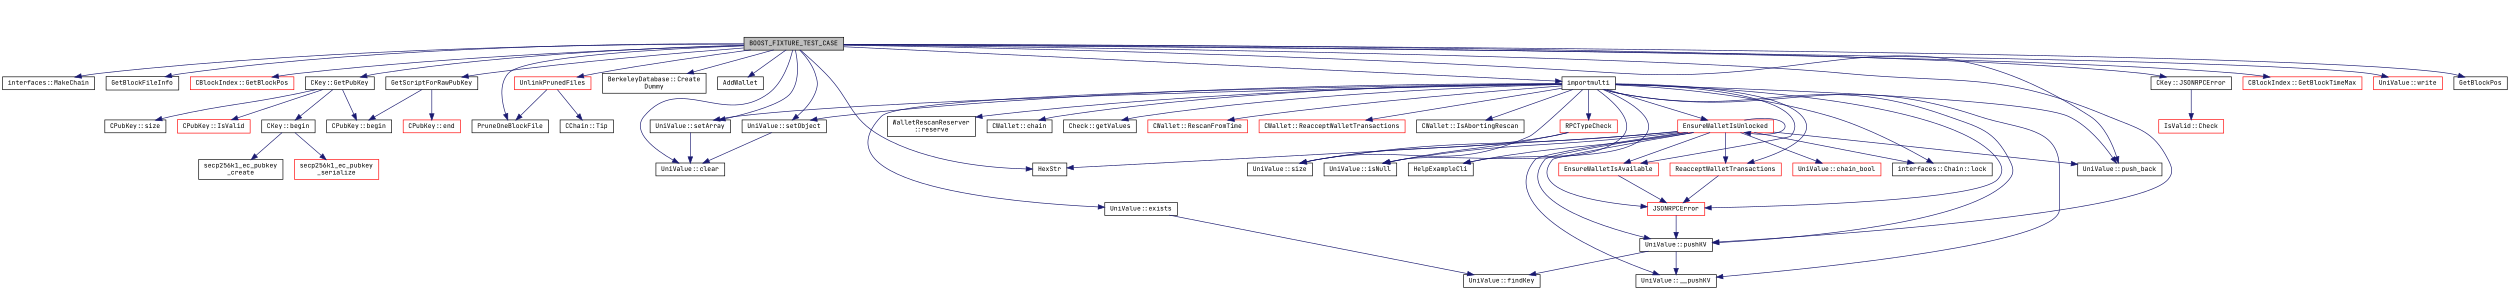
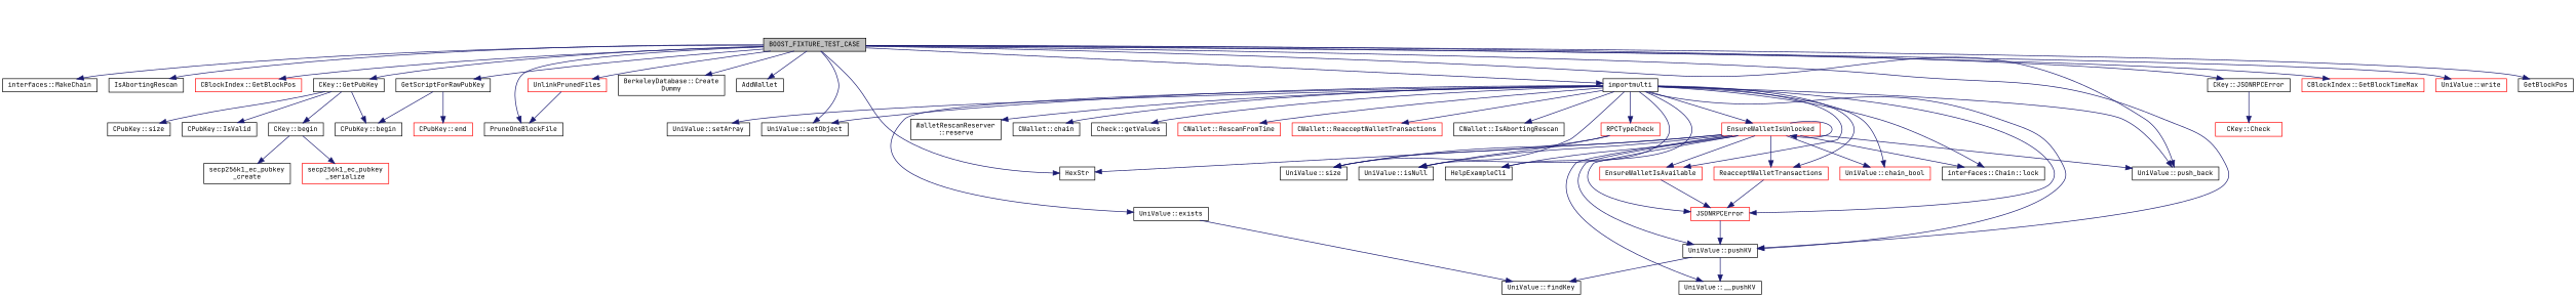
  digraph {
    fontname="JetBrains Mono"
    rankdir=TB
    node [color=black fillcolor=white fontname="JetBrains Mono" fontsize=10 shape=record style=filled]
    edge [color=midnightblue fontname="JetBrains Mono" fontsize=10 labelfontname=Helvetica labelfontsize=10 style=solid]
    n1 [fillcolor=grey75 fontcolor=black height=0.2 label=BOOST_FIXTURE_TEST_CASE width=0.4]
    n2 [height=0.2 label="interfaces::MakeChain" width=0.4]
-   n3 [height=0.2 label=GetBlockFileInfo width=0.4]
+   n3 [height=0.2 label=IsAbortingRescan width=0.4]
    n4 [color=red height=0.2 label="CBlockIndex::GetBlockPos" width=0.4]
    n5 [height=0.2 label=GetScriptForRawPubKey width=0.4]
    n6 [height=0.2 label=PruneOneBlockFile width=0.4]
    n7 [color=red height=0.2 label=UnlinkPrunedFiles width=0.4]
    n8 [height=0.2 label="BerkeleyDatabase::Create\lDummy" width=0.4]
    n9 [height=0.2 label=AddWallet width=0.4]
    n10 [height=0.2 label="UniValue::setArray" width=0.4]
-   n11 [height=0.2 label="UniValue::clear" width=0.4]
    n12 [height=0.2 label="UniValue::setObject" width=0.4]
    n13 [height=0.2 label="UniValue::pushKV" width=0.4]
    n14 [height=0.2 label=HexStr width=0.4]
    n15 [height=0.2 label="UniValue::push_back" width=0.4]
    n16 [height=0.2 label="CKey::JSONRPCError" width=0.4]
    n17 [height=0.2 label="CKey::GetPubKey" width=0.4]
    n18 [color=red height=0.2 label="CBlockIndex::GetBlockTimeMax" width=0.4]
    n19 [height=0.2 label=importmulti width=0.4]
    n20 [color=red height=0.2 label="UniValue::write" width=0.4]
    n21 [height=0.2 label=GetBlockPos width=0.4]
-   n22 [height=0.2 label="CChain::Tip" width=0.4]
    n23 [height=0.2 label="CPubKey::begin" width=0.4]
    n24 [color=red height=0.2 label="CPubKey::end" width=0.4]
    n25 [height=0.2 label="UniValue::findKey" width=0.4]
    n26 [height=0.2 label="UniValue::__pushKV" width=0.4]
-   n27 [color=red height=0.2 label="IsValid::Check" width=0.4]
+   n27 [color=red height=0.2 label="CKey::Check" width=0.4]
    n28 [height=0.2 label="CKey::begin" width=0.4]
    n29 [height=0.2 label="CPubKey::size" width=0.4]
-   n30 [color=red height=0.2 label="CPubKey::IsValid" width=0.4]
+   n30 [height=0.2 label="CPubKey::IsValid" width=0.4]
    n31 [color=red height=0.2 label=ReacceptWalletTransactions width=0.4]
    n32 [color=red height=0.2 label=JSONRPCError width=0.4]
    n33 [color=red height=0.2 label=EnsureWalletIsAvailable width=0.4]
    n34 [height=0.2 label="UniValue::size" width=0.4]
    n35 [height=0.2 label=HelpExampleCli width=0.4]
    n36 [color=red height=0.2 label=RPCTypeCheck width=0.4]
    n37 [height=0.2 label="UniValue::isNull" width=0.4]
    n38 [height=0.2 label="UniValue::exists" width=0.4]
    n39 [color=red height=0.2 label="UniValue::chain_bool" width=0.4]
    n40 [height=0.2 label="WalletRescanReserver\l::reserve" width=0.4]
    n41 [height=0.2 label="CWallet::chain" width=0.4]
    n42 [height=0.2 label="interfaces::Chain::lock" width=0.4]
    n43 [color=red height=0.2 label=EnsureWalletIsUnlocked width=0.4]
    n44 [height=0.2 label="Check::getValues" width=0.4]
    n45 [color=red height=0.2 label="CWallet::RescanFromTime" width=0.4]
    n46 [color=red height=0.2 label="CWallet::ReacceptWalletTransactions" width=0.4]
    n47 [height=0.2 label="CWallet::IsAbortingRescan" width=0.4]
    n48 [height=0.2 label="secp256k1_ec_pubkey\l_create" width=0.4]
    n49 [color=red height=0.2 label="secp256k1_ec_pubkey\l_serialize" width=0.4]
    n1 -> n2
    n1 -> n3
    n1 -> n4
    n1 -> n5
    n1 -> n6
    n1 -> n7
    n1 -> n8
    n1 -> n9
-   n1 -> n10
-   n1 -> n11
    n1 -> n12
    n1 -> n13
    n1 -> n14
    n1 -> n15
    n1 -> n16
    n1 -> n17
    n1 -> n18
    n1 -> n19
    n1 -> n20
    n1 -> n21
    n5 -> n23
    n5 -> n24
    n7 -> n6
-   n7 -> n22
-   n10 -> n11
-   n12 -> n11
    n13 -> n25
    n13 -> n26
    n16 -> n27
    n17 -> n23
    n17 -> n28
    n17 -> n29
    n17 -> n30
    n19 -> n10
    n19 -> n12
    n19 -> n13
    n19 -> n15
    n19 -> n31
    n19 -> n32
    n19 -> n33
    n19 -> n34
    n19 -> n35
    n19 -> n36
    n19 -> n37
    n19 -> n38
-   n19 -> n26
+   n19 -> n39
    n19 -> n40
    n19 -> n41
    n19 -> n42
    n19 -> n43
    n19 -> n44
    n19 -> n45
    n19 -> n46
    n19 -> n47
    n28 -> n48
    n28 -> n49
    n31 -> n32
    n32 -> n13
    n33 -> n32
    n36 -> n34
    n36 -> n37
    n38 -> n25
    n43 -> n13
    n43 -> n14
    n43 -> n15
    n43 -> n26
    n43 -> n31
    n43 -> n32
    n43 -> n33
    n43 -> n34
    n43 -> n35
    n43 -> n37
    n43 -> n39
    n43 -> n42
    n43 -> n43
  }
